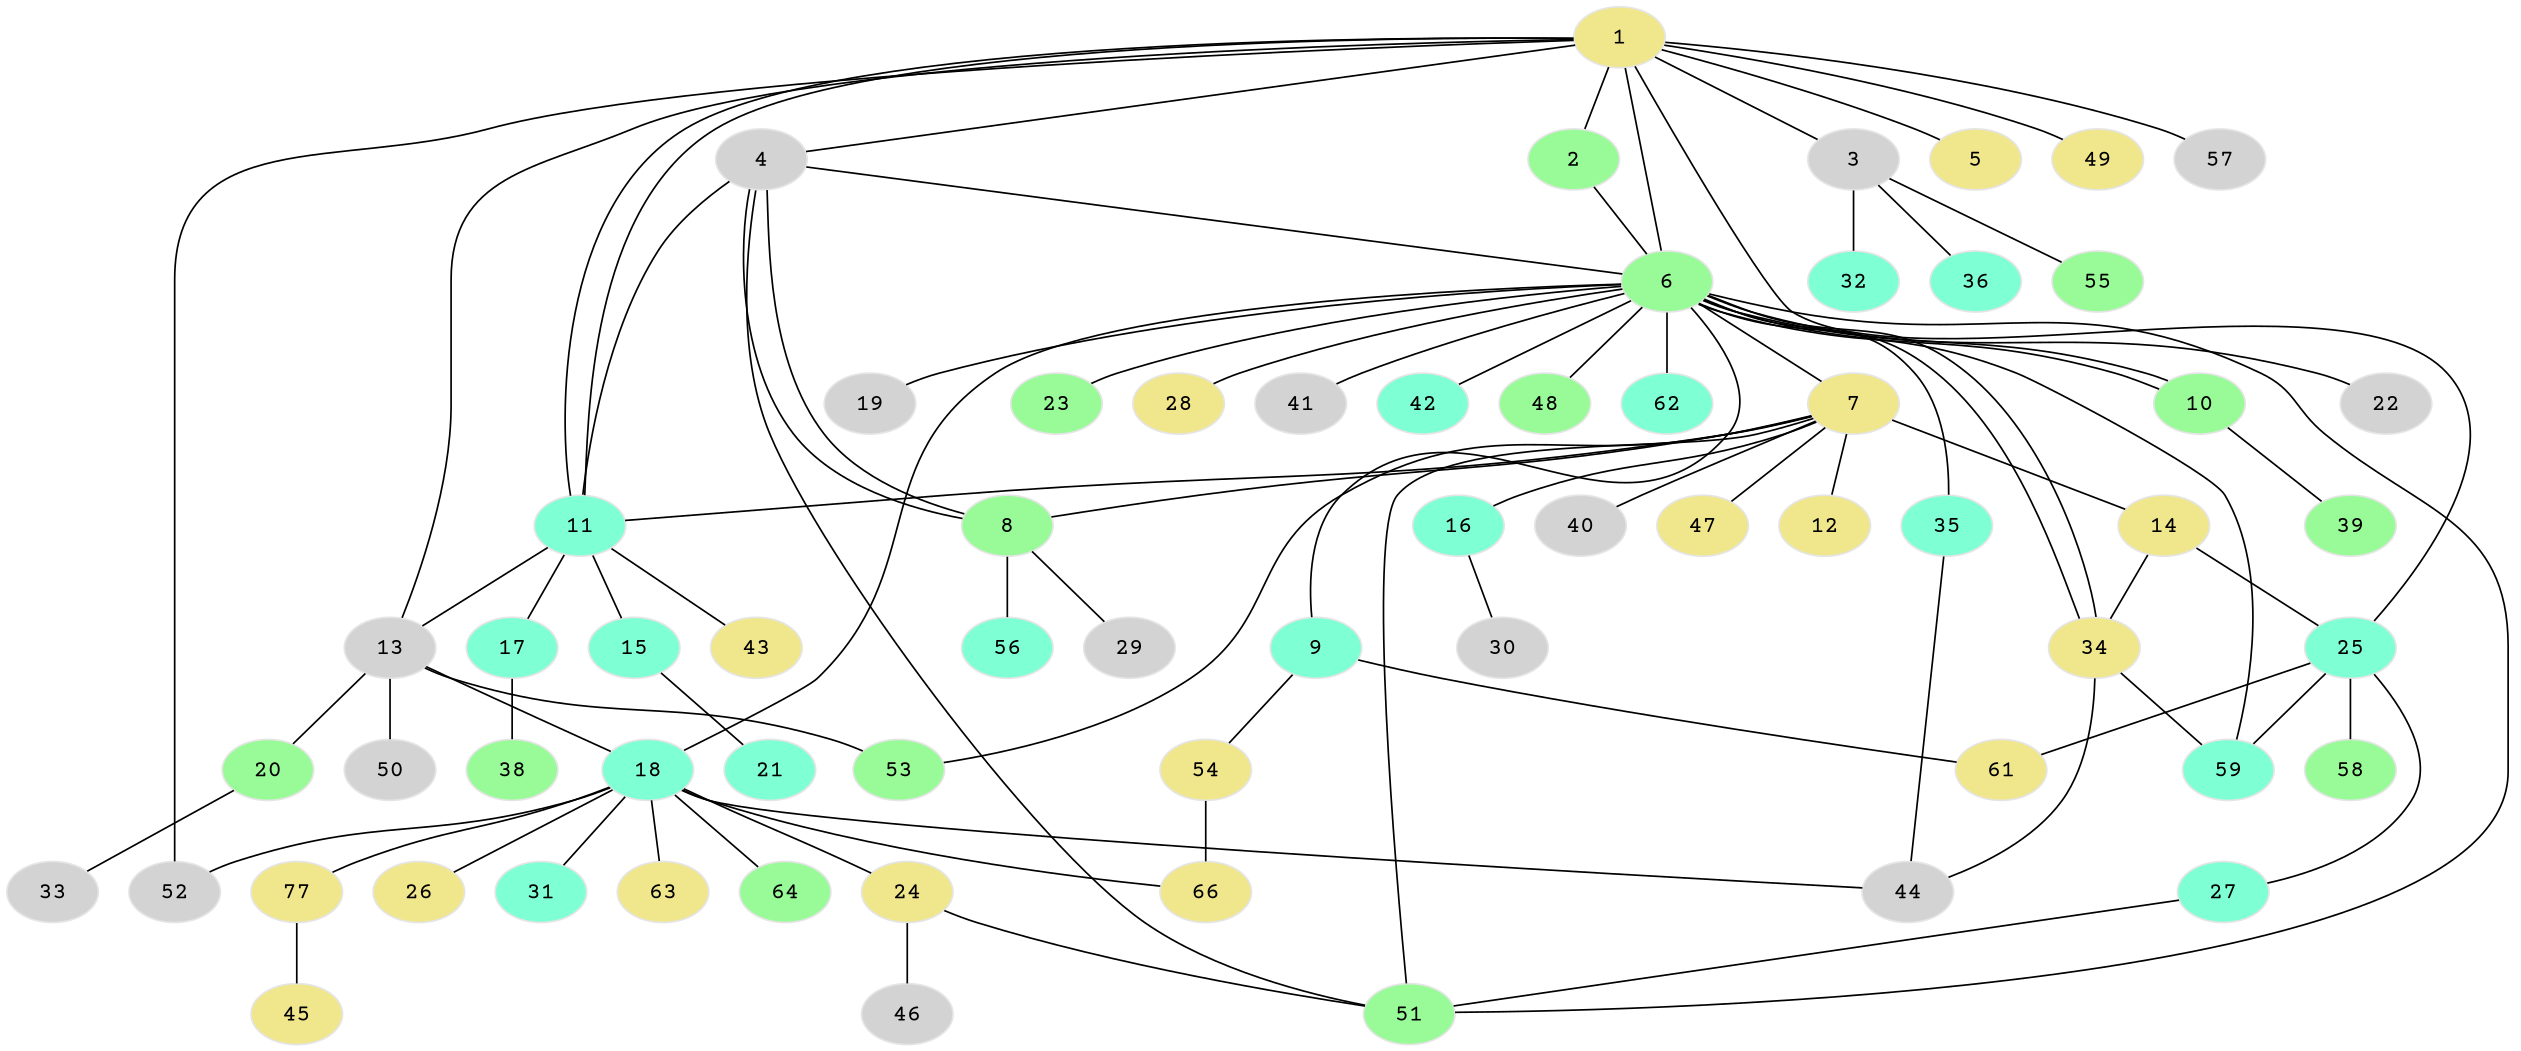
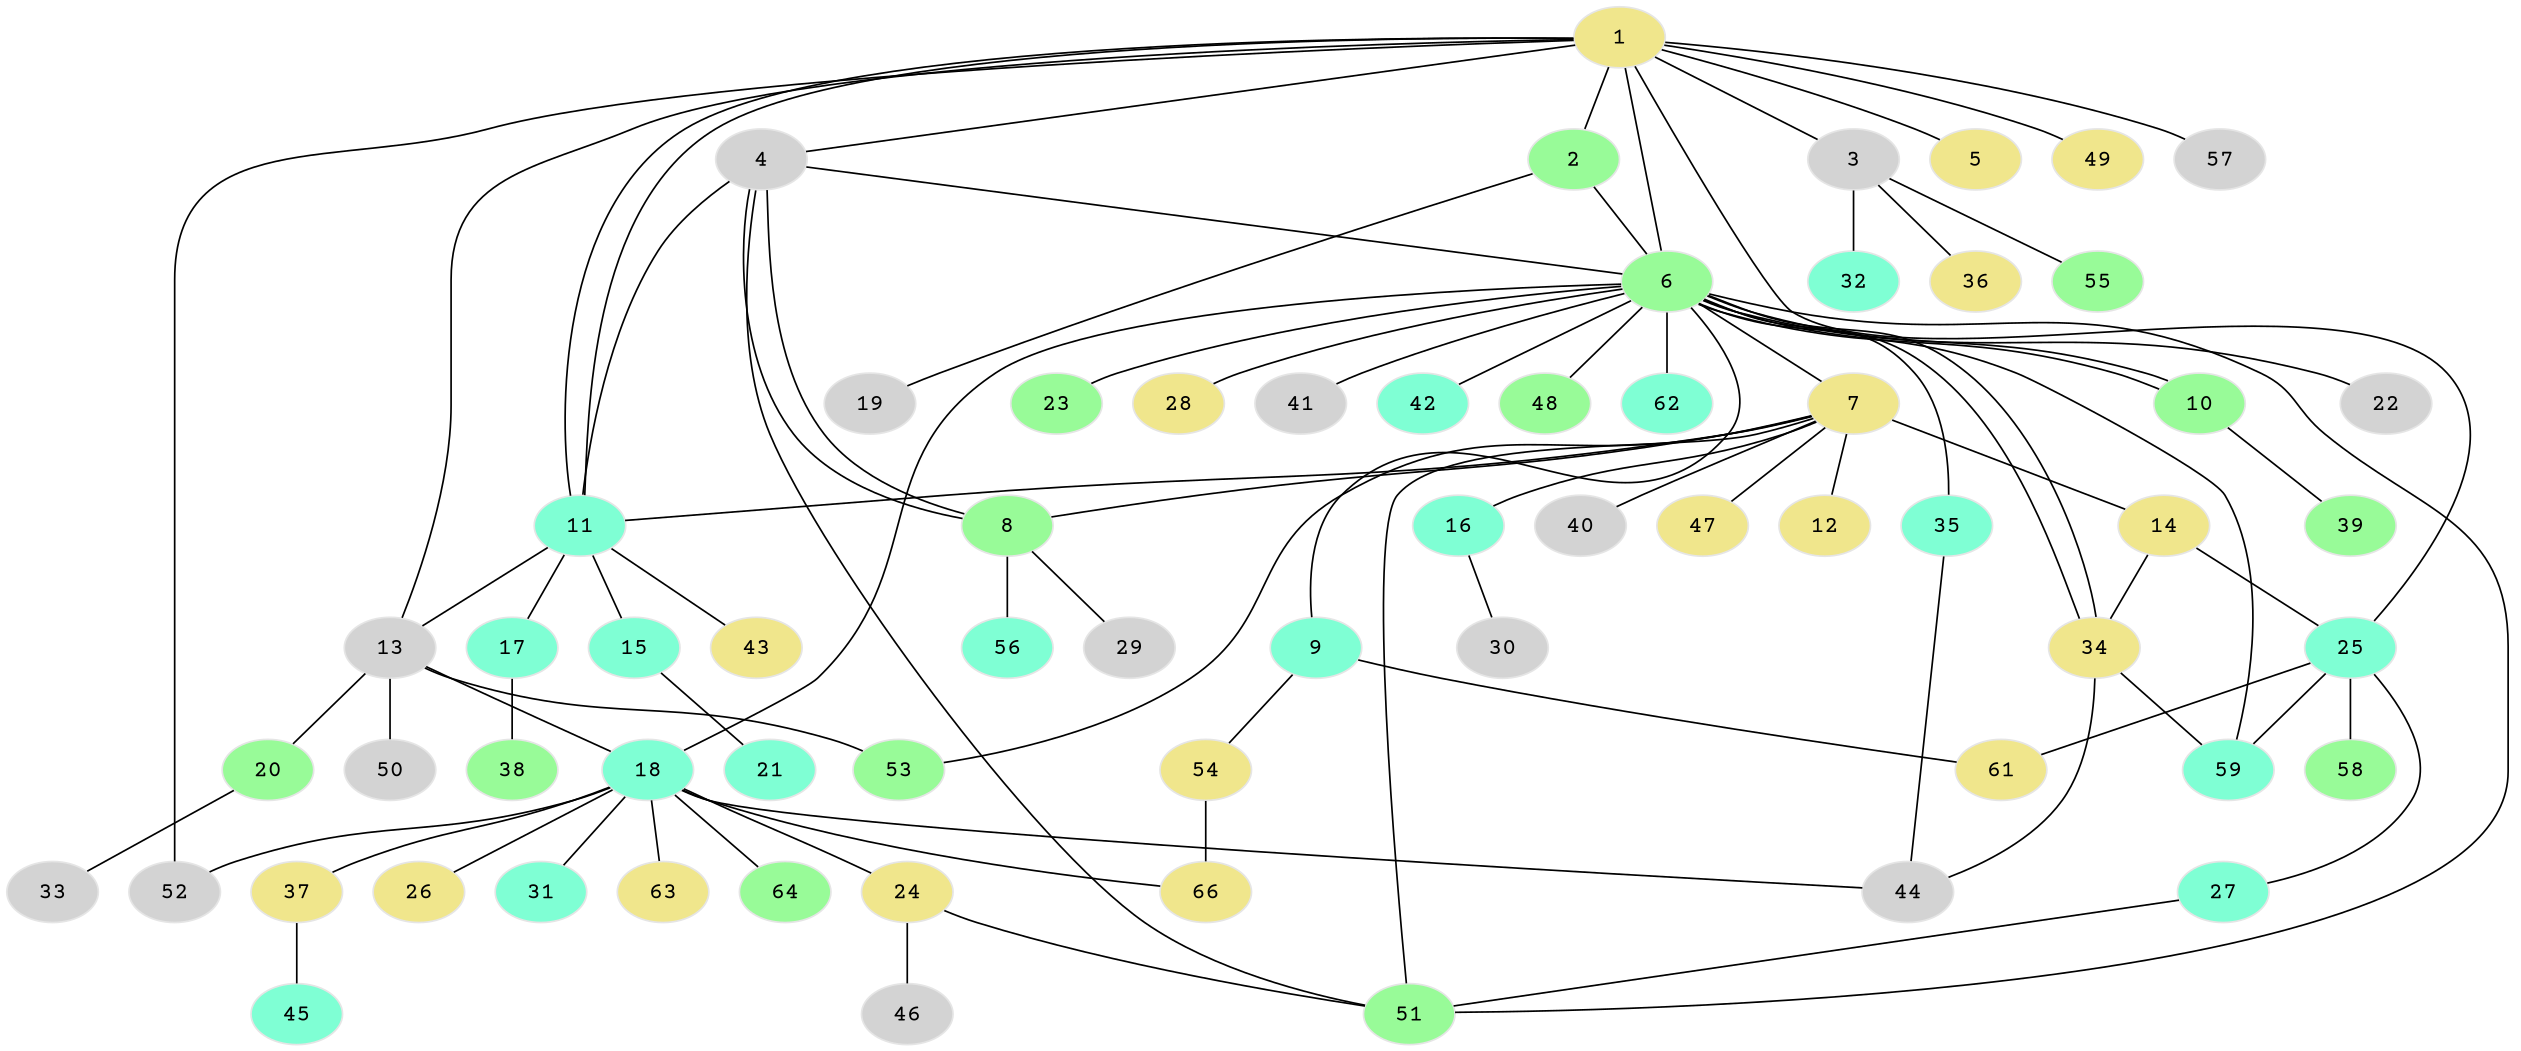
  graph {
    fontname="Courier Prime"
    node [color=gray90 fillcolor=khaki fontname="Courier Prime" style=filled]
    edge [fontname="Courier Prime"]
    2 [fillcolor=palegreen]
    1
    3 [fillcolor=lightgrey]
    4 [fillcolor=lightgrey]
    5
    6 [fillcolor=palegreen]
    11 [fillcolor=aquamarine]
    13 [fillcolor=lightgrey]
    25 [fillcolor=aquamarine]
    49
    52 [fillcolor=lightgrey]
    57 [fillcolor=lightgrey]
    19 [fillcolor=lightgrey]
    32 [fillcolor=aquamarine]
-   36 [fillcolor=aquamarine]
+   36
    55 [fillcolor=palegreen]
    8 [fillcolor=palegreen]
    51 [fillcolor=palegreen]
    7
    9 [fillcolor=aquamarine]
    10 [fillcolor=palegreen]
    18 [fillcolor=aquamarine]
    22 [fillcolor=lightgrey]
    23 [fillcolor=palegreen]
    28
    34
    35 [fillcolor=aquamarine]
    41 [fillcolor=lightgrey]
    42 [fillcolor=aquamarine]
    48 [fillcolor=palegreen]
    59 [fillcolor=aquamarine]
    62 [fillcolor=aquamarine]
    15 [fillcolor=aquamarine]
    17 [fillcolor=aquamarine]
    43
    53 [fillcolor=palegreen]
    20 [fillcolor=palegreen]
    50 [fillcolor=lightgrey]
    61
    27 [fillcolor=aquamarine]
    58 [fillcolor=palegreen]
    29 [fillcolor=lightgrey]
    56 [fillcolor=aquamarine]
    12
    14
    16 [fillcolor=aquamarine]
    40 [fillcolor=lightgrey]
    47
    54
    39 [fillcolor=palegreen]
    24
    26
    31 [fillcolor=aquamarine]
-   37 [label=77]
+   37
    44 [fillcolor=lightgrey]
    n56 [label=66]
    63
    64 [fillcolor=palegreen]
    30 [fillcolor=lightgrey]
    21 [fillcolor=aquamarine]
    38 [fillcolor=palegreen]
    33 [fillcolor=lightgrey]
    46 [fillcolor=lightgrey]
-   45
+   45 [fillcolor=aquamarine]
    2 -- 6
-   6 -- 19
+   2 -- 19
    1 -- 2
    1 -- 3
    1 -- 4
    1 -- 5
    1 -- 6
    1 -- 11
    1 -- 11
    1 -- 13
    1 -- 25
    1 -- 49
    1 -- 52
    1 -- 57
    3 -- 32
    3 -- 36
    3 -- 55
    4 -- 6
    4 -- 11
    4 -- 8
    4 -- 8
    4 -- 51
    6 -- 51
    6 -- 7
    6 -- 9
    6 -- 10
    6 -- 10
    6 -- 18
    6 -- 22
    6 -- 23
    6 -- 28
    6 -- 34
    6 -- 34
    6 -- 35
    6 -- 41
    6 -- 42
    6 -- 48
    6 -- 59
    6 -- 62
    11 -- 13
    11 -- 15
    11 -- 17
    11 -- 43
    13 -- 18
    13 -- 53
    13 -- 20
    13 -- 50
    25 -- 59
    25 -- 61
    25 -- 27
    25 -- 58
    8 -- 29
    8 -- 56
    7 -- 11
    7 -- 8
    7 -- 51
    7 -- 53
    7 -- 12
    7 -- 14
    7 -- 16
    7 -- 40
    7 -- 47
    9 -- 61
    9 -- 54
    10 -- 39
    18 -- 52
    18 -- 24
    18 -- 26
    18 -- 31
    18 -- 37
    18 -- 44
    18 -- n56
    18 -- 63
    18 -- 64
    34 -- 59
    34 -- 44
    35 -- 44
    15 -- 21
    17 -- 38
    20 -- 33
    27 -- 51
    14 -- 25
    14 -- 34
    16 -- 30
    54 -- n56
    24 -- 51
    24 -- 46
    37 -- 45
  }
